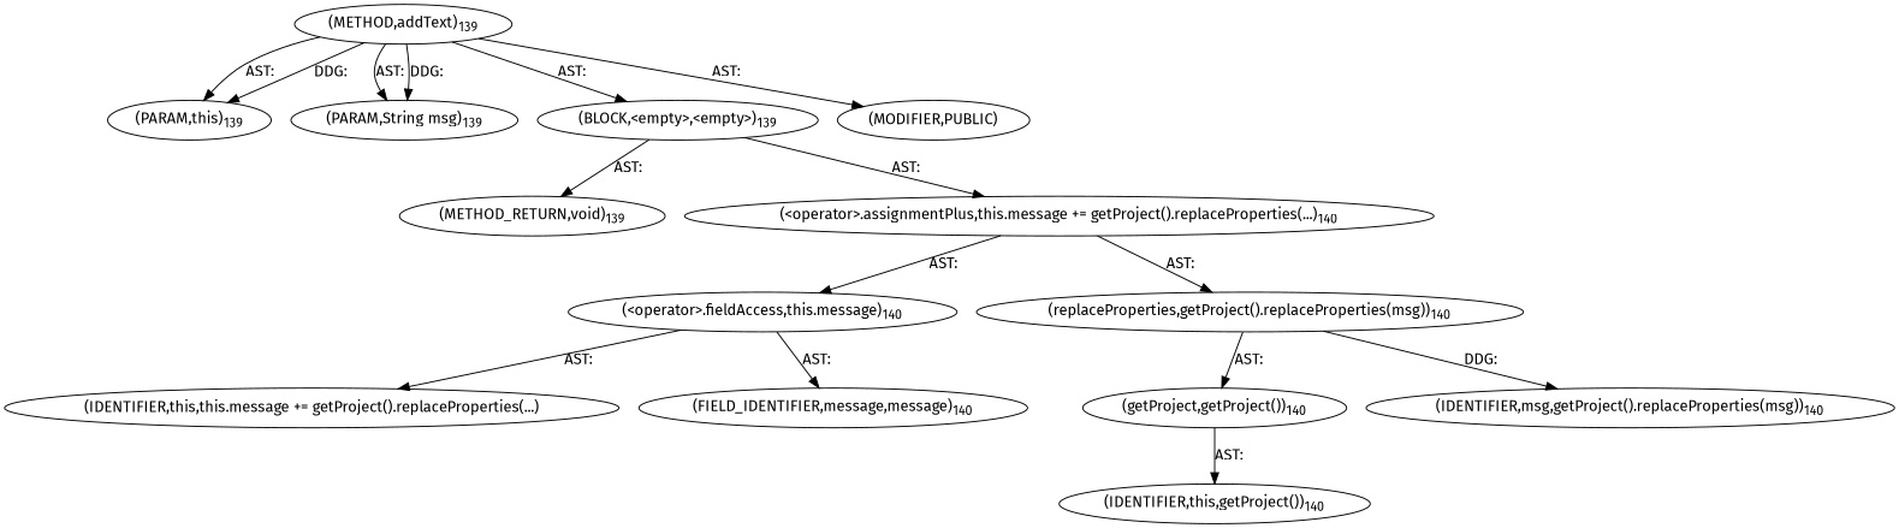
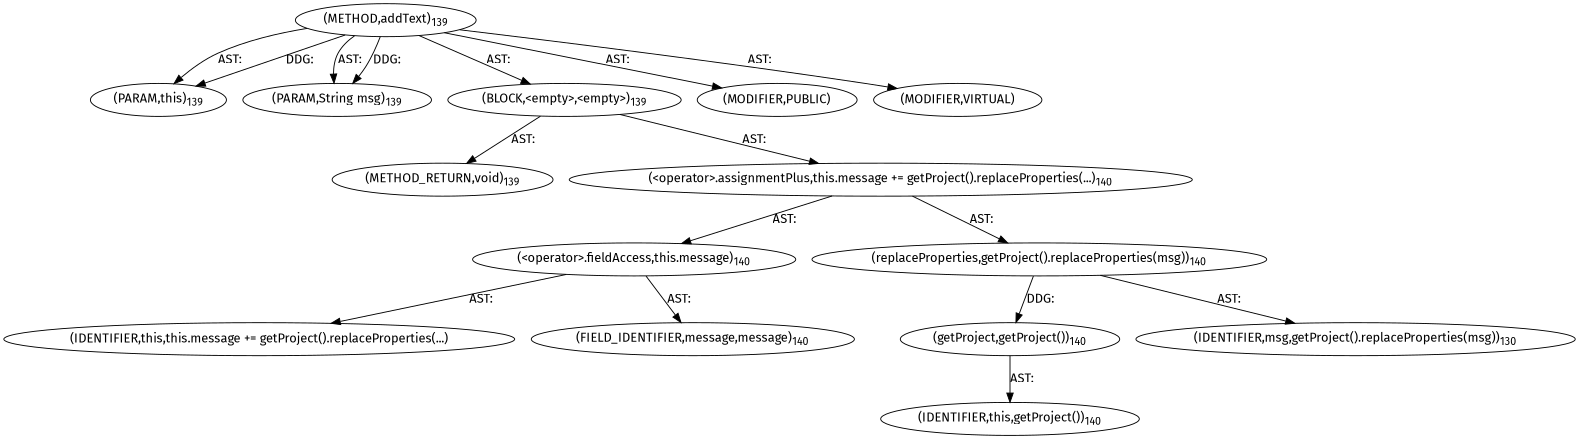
  digraph {
    fontname="Fira Sans"
    node [fontname="Fira Sans"]
    edge [fontname="Fira Sans"]
    n1 [label=<(METHOD,addText)<SUB>139</SUB>>]
    n2 [label=<(PARAM,this)<SUB>139</SUB>>]
    n3 [label=<(PARAM,String msg)<SUB>139</SUB>>]
    n4 [label=<(BLOCK,&lt;empty&gt;,&lt;empty&gt;)<SUB>139</SUB>>]
    n5 [label=<(MODIFIER,PUBLIC)>]
+   n6 [label=<(MODIFIER,VIRTUAL)>]
    n7 [label=<(METHOD_RETURN,void)<SUB>139</SUB>>]
    n8 [label=<(&lt;operator&gt;.assignmentPlus,this.message += getProject().replaceProperties(...)<SUB>140</SUB>>]
    n9 [label=<(&lt;operator&gt;.fieldAccess,this.message)<SUB>140</SUB>>]
    n10 [label=<(replaceProperties,getProject().replaceProperties(msg))<SUB>140</SUB>>]
    n11 [label=<(IDENTIFIER,this,this.message += getProject().replaceProperties(...)>]
    n12 [label=<(FIELD_IDENTIFIER,message,message)<SUB>140</SUB>>]
    n13 [label=<(getProject,getProject())<SUB>140</SUB>>]
-   n14 [label=<(IDENTIFIER,msg,getProject().replaceProperties(msg))<SUB>140</SUB>>]
+   n14 [label=<(IDENTIFIER,msg,getProject().replaceProperties(msg))<SUB>130</SUB>>]
    n15 [label=<(IDENTIFIER,this,getProject())<SUB>140</SUB>>]
    n1 -> n2 [label="AST: "]
    n1 -> n2 [label="DDG: "]
    n1 -> n3 [label="AST: "]
    n1 -> n3 [label="DDG: "]
    n1 -> n4 [label="AST: "]
    n1 -> n5 [label="AST: "]
+   n1 -> n6 [label="AST: "]
    n4 -> n7 [label="AST: "]
    n4 -> n8 [label="AST: "]
    n8 -> n9 [label="AST: "]
    n8 -> n10 [label="AST: "]
    n9 -> n11 [label="AST: "]
    n9 -> n12 [label="AST: "]
-   n10 -> n13 [label="AST: "]
-   n10 -> n14 [label="DDG: "]
+   n10 -> n13 [label="DDG: "]
+   n10 -> n14 [label="AST: "]
    n13 -> n15 [label="AST: "]
  }
